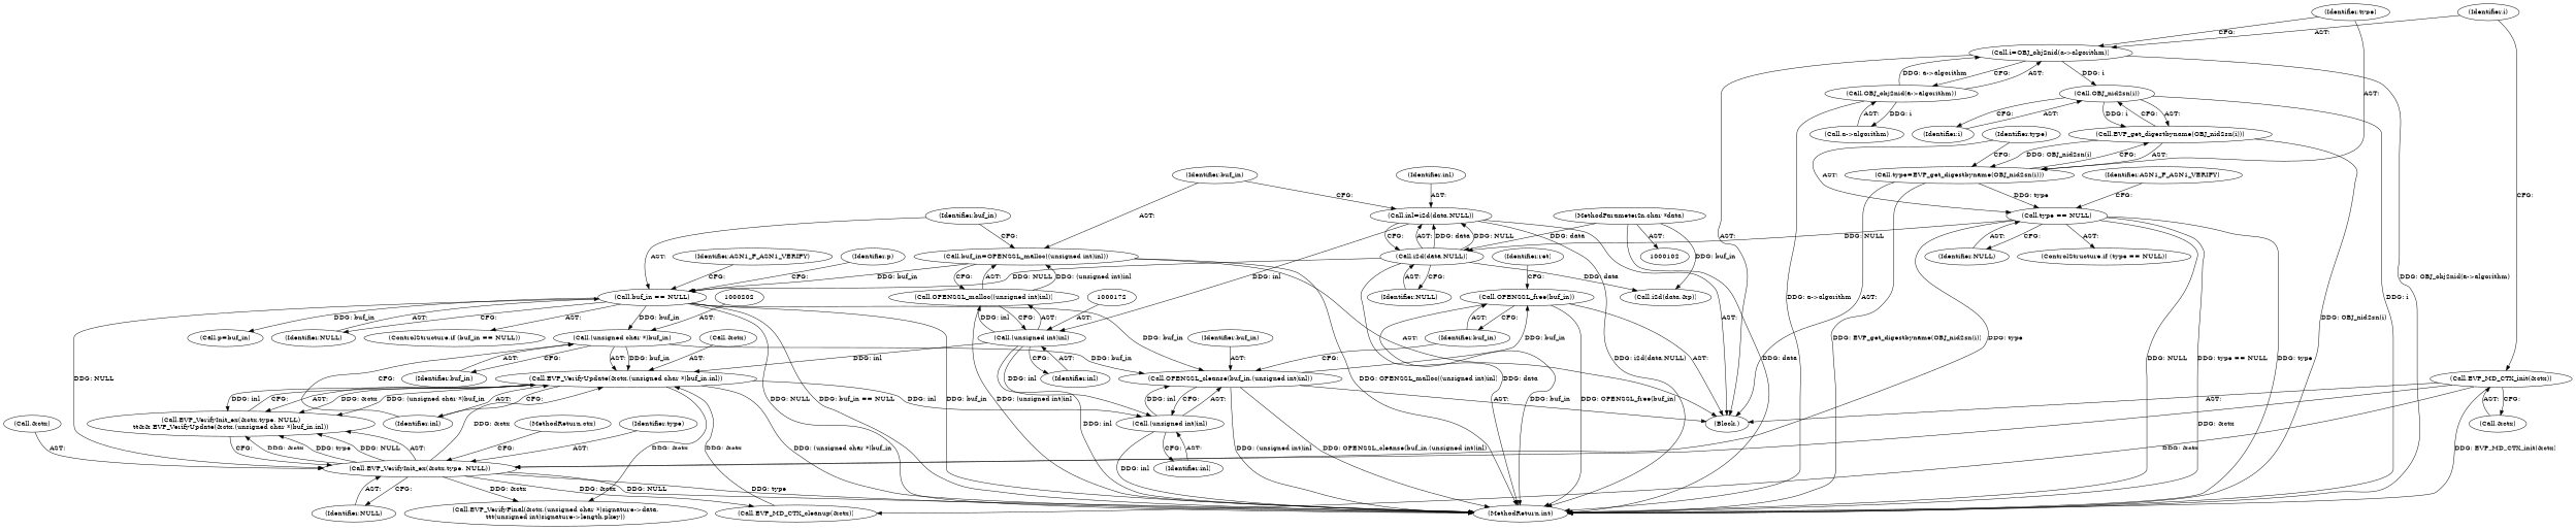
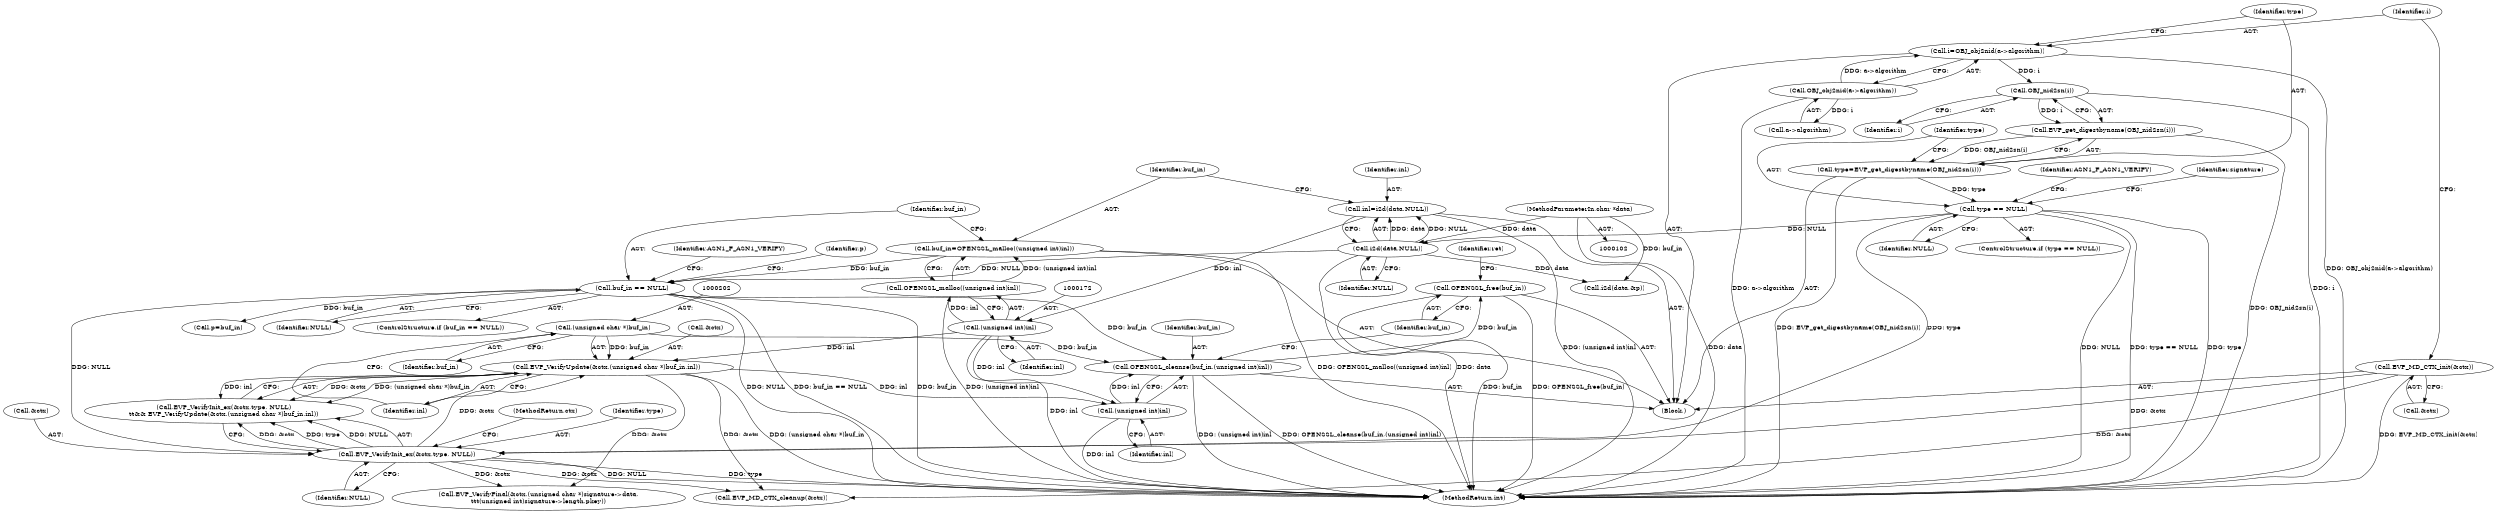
  digraph {
    n1 [label="(Call,OPENSSL_free(buf_in))"]
    n2 [label="(MethodReturn,int)"]
    n3 [label="(Identifier,buf_in)"]
    n4 [label="(Block,)"]
    n5 [label="(Call,OPENSSL_cleanse(buf_in,(unsigned int)inl))"]
    n6 [label="(Call,(unsigned int)inl)"]
    n7 [label="(Identifier,inl)"]
    n8 [label="(Call,(unsigned char *)buf_in)"]
    n9 [label="(Call,EVP_VerifyUpdate(&ctx,(unsigned char *)buf_in,inl))"]
    n10 [label="(Identifier,buf_in)"]
    n11 [label="(Identifier,inl)"]
    n12 [label="(Call,EVP_MD_CTX_cleanup(&ctx))"]
    n13 [label="(Call,EVP_VerifyInit_ex(&ctx,type, NULL)\n\t\t&& EVP_VerifyUpdate(&ctx,(unsigned char *)buf_in,inl))"]
    n14 [label="(Call,EVP_VerifyFinal(&ctx,(unsigned char *)signature->data,\n\t\t\t(unsigned int)signature->length,pkey))"]
    n15 [label="(Call,buf_in == NULL)"]
    n16 [label="(Call,EVP_VerifyInit_ex(&ctx,type, NULL))"]
    n17 [label="(Call,p=buf_in)"]
    n18 [label="(Identifier,NULL)"]
    n19 [label="(ControlStructure,if (buf_in == NULL))"]
    n20 [label="(Identifier,NULL)"]
    n21 [label="(Call,buf_in=OPENSSL_malloc((unsigned int)inl))"]
    n22 [label="(Call,OPENSSL_malloc((unsigned int)inl))"]
    n23 [label="(Call,(unsigned int)inl)"]
    n24 [label="(Identifier,inl)"]
    n25 [label="(Call,inl=i2d(data,NULL))"]
    n26 [label="(Call,i2d(data,NULL))"]
    n27 [label="(Identifier,NULL)"]
    n28 [label="(Call,i2d(data,&p))"]
    n29 [label="(MethodParameterIn,char *data)"]
    1000102
    n31 [label="(Call,type == NULL)"]
    n32 [label="(ControlStructure,if (type == NULL))"]
    n33 [label="(Identifier,NULL)"]
    n34 [label="(Call,type=EVP_get_digestbyname(OBJ_nid2sn(i)))"]
    n35 [label="(Call,EVP_get_digestbyname(OBJ_nid2sn(i)))"]
    n36 [label="(Call,OBJ_nid2sn(i))"]
    n37 [label="(Identifier,i)"]
    n38 [label="(Call,i=OBJ_obj2nid(a->algorithm))"]
    n39 [label="(Call,OBJ_obj2nid(a->algorithm))"]
    n40 [label="(Call,a->algorithm)"]
    n41 [label="(Call,EVP_MD_CTX_init(&ctx))"]
    n42 [label="(Call,&ctx)"]
    n43 [label="(Identifier,inl)"]
    n44 [label="(Identifier,ASN1_F_ASN1_VERIFY)"]
    n45 [label="(Call,&ctx)"]
    n46 [label="(Identifier,buf_in)"]
    n47 [label="(Identifier,i)"]
+   n48 [label="(Identifier,signature)"]
    n49 [label="(MethodReturn,ctx)"]
    n50 [label="(Identifier,ret)"]
    n51 [label="(Call,&ctx)"]
    n52 [label="(Identifier,p)"]
    n53 [label="(Identifier,buf_in)"]
    n54 [label="(Identifier,buf_in)"]
    n55 [label="(Identifier,ASN1_F_ASN1_VERIFY)"]
    n56 [label="(Identifier,type)"]
    n57 [label="(Identifier,type)"]
    n58 [label="(Identifier,type)"]
    1000202
    1000172
    n1 -> n2 [label="DDG: OPENSSL_free(buf_in)"]
    n1 -> n2 [label="DDG: buf_in"]
    n1 -> n3 [label="CFG: "]
    n1 -> n4 [label="AST: "]
    n3 -> n1 [label="AST: "]
    n3 -> n5 [label="CFG: "]
    n5 -> n1 [label="DDG: buf_in"]
    n5 -> n2 [label="DDG: (unsigned int)inl"]
    n5 -> n2 [label="DDG: OPENSSL_cleanse(buf_in,(unsigned int)inl)"]
    n5 -> n4 [label="AST: "]
    n5 -> n6 [label="CFG: "]
    n6 -> n2 [label="DDG: inl"]
    n6 -> n5 [label="AST: "]
    n6 -> n5 [label="DDG: inl"]
    n6 -> n7 [label="CFG: "]
    n7 -> n6 [label="AST: "]
    n8 -> n5 [label="DDG: buf_in"]
    n8 -> n9 [label="AST: "]
    n8 -> n9 [label="DDG: buf_in"]
    n8 -> n10 [label="CFG: "]
    n9 -> n2 [label="DDG: (unsigned char *)buf_in"]
    n9 -> n6 [label="DDG: inl"]
    n9 -> n11 [label="CFG: "]
-   n12 -> n9 [label="DDG: &ctx"]
+   n9 -> n12 [label="DDG: &ctx"]
    n9 -> n13 [label="AST: "]
    n9 -> n13 [label="DDG: &ctx"]
    n9 -> n13 [label="DDG: (unsigned char *)buf_in"]
    n9 -> n13 [label="DDG: inl"]
    n9 -> n14 [label="DDG: &ctx"]
    n10 -> n8 [label="AST: "]
    n11 -> n8 [label="CFG: "]
    n11 -> n9 [label="AST: "]
    n13 -> n9 [label="CFG: "]
    n13 -> n16 [label="CFG: "]
    n15 -> n2 [label="DDG: buf_in"]
    n15 -> n2 [label="DDG: NULL"]
    n15 -> n2 [label="DDG: buf_in == NULL"]
    n15 -> n5 [label="DDG: buf_in"]
-   n15 -> n8 [label="DDG: buf_in"]
    n15 -> n16 [label="DDG: NULL"]
    n15 -> n17 [label="DDG: buf_in"]
    n15 -> n18 [label="CFG: "]
    n15 -> n19 [label="AST: "]
    n16 -> n2 [label="DDG: NULL"]
    n16 -> n2 [label="DDG: type"]
    n16 -> n9 [label="DDG: &ctx"]
    n16 -> n12 [label="DDG: &ctx"]
    n16 -> n13 [label="AST: "]
    n16 -> n13 [label="DDG: &ctx"]
    n16 -> n13 [label="DDG: type"]
    n16 -> n13 [label="DDG: NULL"]
    n16 -> n14 [label="DDG: &ctx"]
    n16 -> n20 [label="CFG: "]
    n18 -> n15 [label="AST: "]
    n20 -> n16 [label="AST: "]
    n21 -> n2 [label="DDG: OPENSSL_malloc((unsigned int)inl)"]
    n21 -> n4 [label="AST: "]
    n21 -> n15 [label="DDG: buf_in"]
    n21 -> n22 [label="CFG: "]
    n22 -> n2 [label="DDG: (unsigned int)inl"]
    n22 -> n21 [label="AST: "]
    n22 -> n21 [label="DDG: (unsigned int)inl"]
    n22 -> n23 [label="CFG: "]
    n23 -> n2 [label="DDG: inl"]
    n23 -> n6 [label="DDG: inl"]
    n23 -> n9 [label="DDG: inl"]
    n23 -> n22 [label="AST: "]
    n23 -> n22 [label="DDG: inl"]
    n23 -> n24 [label="CFG: "]
    n24 -> n23 [label="AST: "]
-   n25 -> n2 [label="DDG: i2d(data,NULL)"]
+   n25 -> n2 [label="DDG: (unsigned int)inl"]
    n25 -> n4 [label="AST: "]
    n25 -> n23 [label="DDG: inl"]
    n25 -> n26 [label="CFG: "]
    n26 -> n2 [label="DDG: data"]
    n26 -> n15 [label="DDG: NULL"]
    n26 -> n25 [label="AST: "]
    n26 -> n25 [label="DDG: data"]
    n26 -> n25 [label="DDG: NULL"]
    n26 -> n27 [label="CFG: "]
    n26 -> n28 [label="DDG: data"]
    n27 -> n26 [label="AST: "]
    n29 -> n2 [label="DDG: data"]
    n29 -> n26 [label="DDG: data"]
    n29 -> n28 [label="DDG: buf_in"]
    n29 -> 1000102 [label="AST: "]
    n31 -> n2 [label="DDG: type"]
    n31 -> n2 [label="DDG: NULL"]
    n31 -> n2 [label="DDG: type == NULL"]
    n31 -> n16 [label="DDG: type"]
    n31 -> n26 [label="DDG: NULL"]
    n31 -> n32 [label="AST: "]
    n31 -> n33 [label="CFG: "]
    n33 -> n31 [label="AST: "]
    n34 -> n2 [label="DDG: EVP_get_digestbyname(OBJ_nid2sn(i))"]
    n34 -> n4 [label="AST: "]
    n34 -> n31 [label="DDG: type"]
    n34 -> n35 [label="CFG: "]
    n35 -> n2 [label="DDG: OBJ_nid2sn(i)"]
    n35 -> n34 [label="AST: "]
    n35 -> n34 [label="DDG: OBJ_nid2sn(i)"]
    n35 -> n36 [label="CFG: "]
    n36 -> n2 [label="DDG: i"]
    n36 -> n35 [label="AST: "]
    n36 -> n35 [label="DDG: i"]
    n36 -> n37 [label="CFG: "]
    n37 -> n36 [label="AST: "]
    n38 -> n2 [label="DDG: OBJ_obj2nid(a->algorithm)"]
    n38 -> n4 [label="AST: "]
    n38 -> n36 [label="DDG: i"]
    n38 -> n39 [label="CFG: "]
    n39 -> n2 [label="DDG: a->algorithm"]
    n39 -> n38 [label="AST: "]
    n39 -> n38 [label="DDG: a->algorithm"]
    n39 -> n40 [label="DDG: i"]
    n40 -> n39 [label="AST: "]
    n41 -> n2 [label="DDG: EVP_MD_CTX_init(&ctx)"]
    n41 -> n4 [label="AST: "]
    n41 -> n12 [label="DDG: &ctx"]
    n41 -> n16 [label="DDG: &ctx"]
    n41 -> n42 [label="CFG: "]
    n42 -> n41 [label="AST: "]
    n43 -> n25 [label="AST: "]
    n44 -> n15 [label="CFG: "]
    n45 -> n16 [label="AST: "]
    n46 -> n15 [label="AST: "]
    n46 -> n21 [label="CFG: "]
    n47 -> n38 [label="AST: "]
    n47 -> n41 [label="CFG: "]
+   n48 -> n31 [label="CFG: "]
    n49 -> n16 [label="CFG: "]
    n50 -> n1 [label="CFG: "]
    n51 -> n9 [label="AST: "]
    n52 -> n15 [label="CFG: "]
    n53 -> n21 [label="AST: "]
    n53 -> n25 [label="CFG: "]
    n54 -> n5 [label="AST: "]
    n55 -> n31 [label="CFG: "]
    n56 -> n31 [label="AST: "]
    n56 -> n34 [label="CFG: "]
    n57 -> n34 [label="AST: "]
    n57 -> n38 [label="CFG: "]
    n58 -> n16 [label="AST: "]
    1000202 -> n8 [label="AST: "]
    1000172 -> n23 [label="AST: "]
  }
